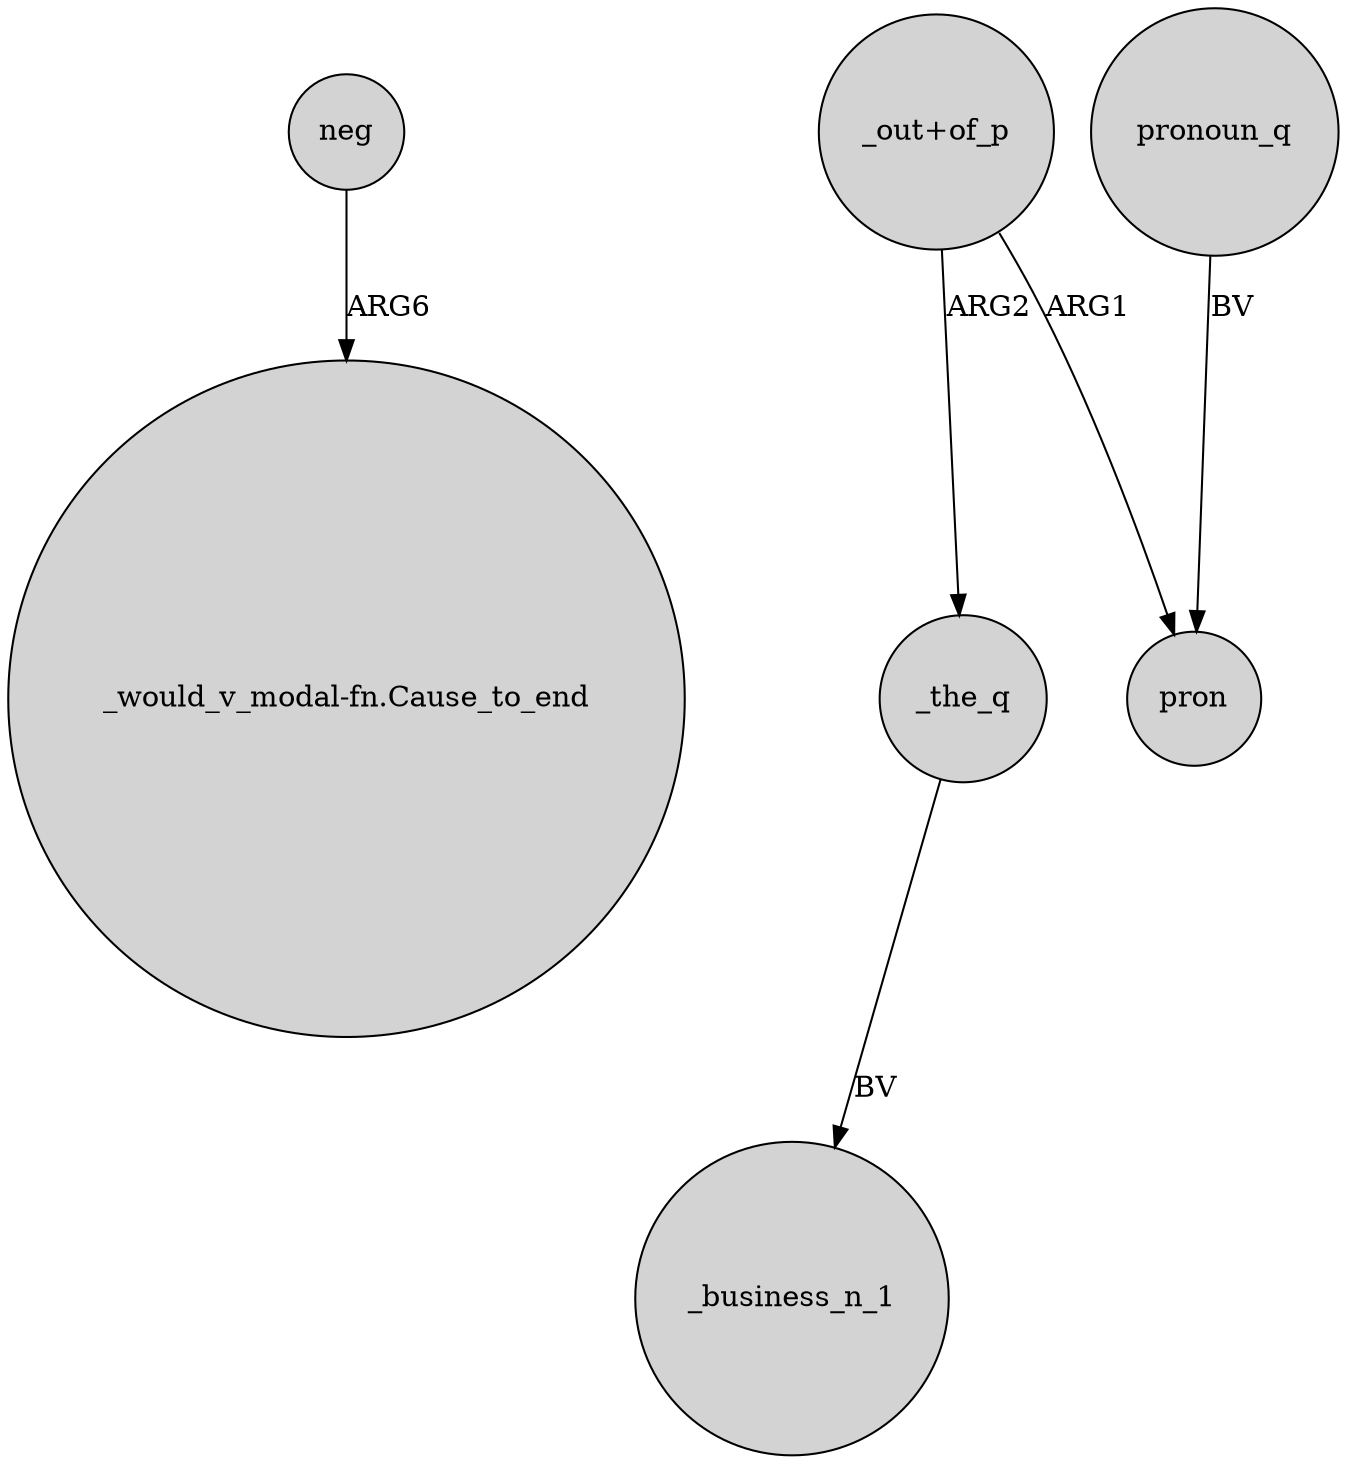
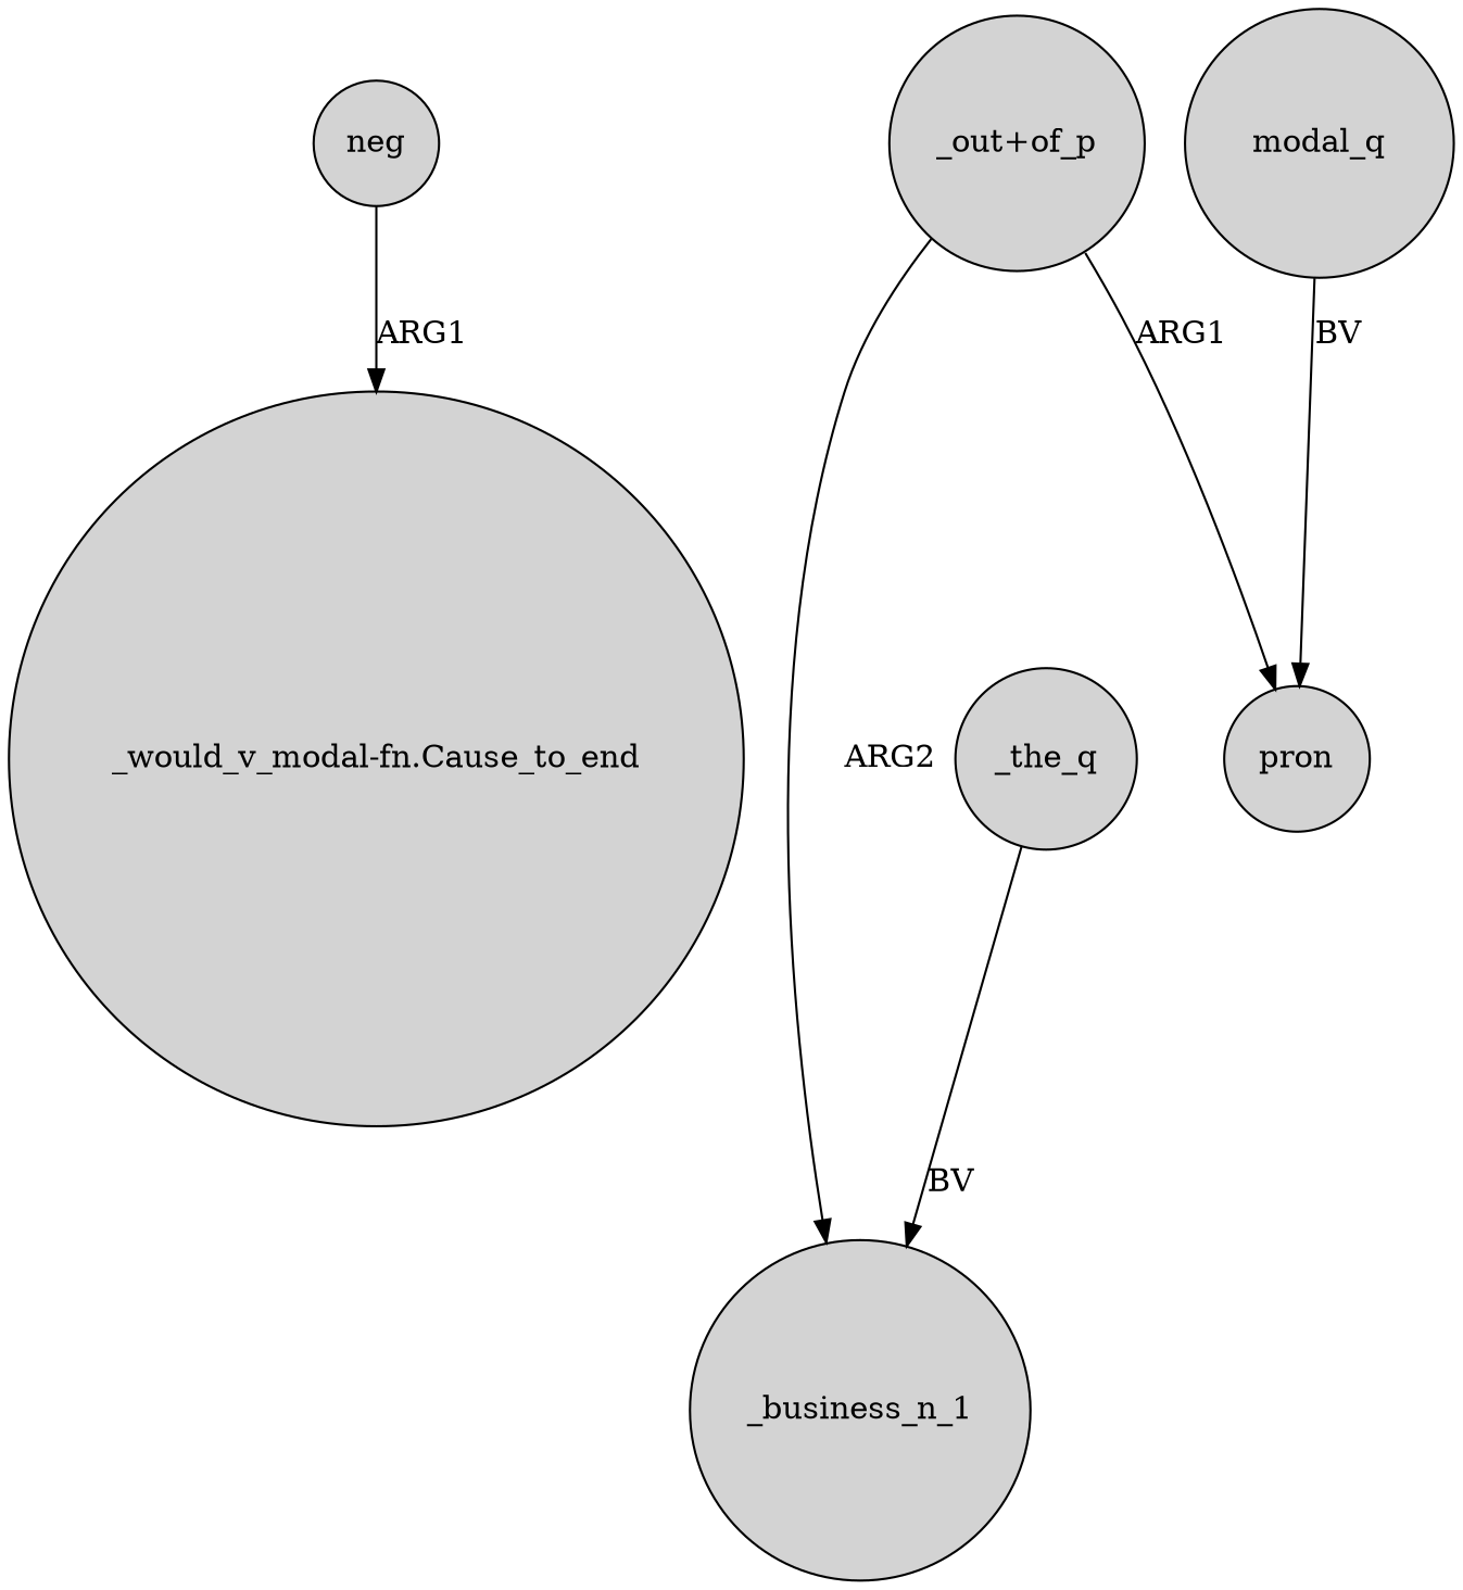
  digraph {
    node [shape=circle style=filled]
    neg
    "_would_v_modal-fn.Cause_to_end"
    "_out+of_p"
    pron
    _business_n_1
-   pronoun_q
+   pronoun_q [label=modal_q]
    _the_q
-   neg -> "_would_v_modal-fn.Cause_to_end" [label=ARG6]
+   neg -> "_would_v_modal-fn.Cause_to_end" [label=ARG1]
    "_out+of_p" -> pron [label=ARG1]
-   "_out+of_p" -> _the_q [label=ARG2]
+   "_out+of_p" -> _business_n_1 [label=ARG2]
    pronoun_q -> pron [label=BV]
    _the_q -> _business_n_1 [label=BV]
  }
